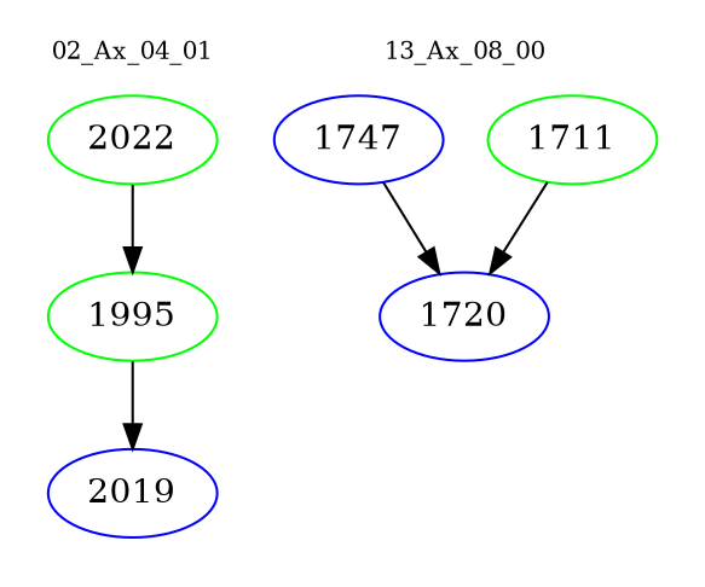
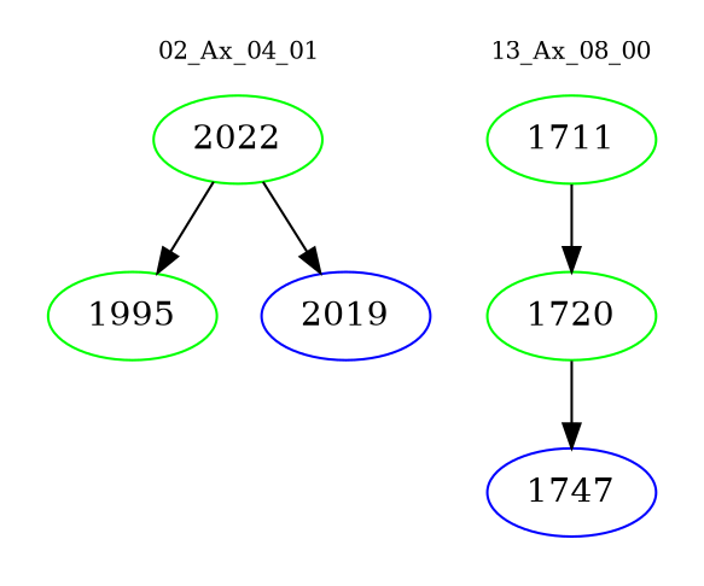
  digraph {
    node [color=green]
    edge [color=black]
    n1 [label=2022]
    n2 [label=1995]
    n3 [color=blue label=2019]
-   n4 [color=blue label=1720]
+   n4 [label=1720]
    n5 [label=1711]
    n6 [color=blue label=1747]
    subgraph cluster_1 {
      color=white
      fontsize=10
      label="02_Ax_04_01"
      n1
      n2
      n3
    }
    subgraph cluster_2 {
      color=white
      fontsize=10
      label="13_Ax_08_00"
      n4
      n5
      n6
    }
    n1 -> n2
-   n2 -> n3
-   n6 -> n4
+   n1 -> n3
+   n4 -> n6
    n5 -> n4
  }
